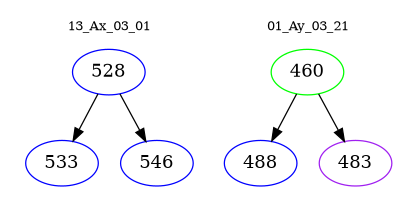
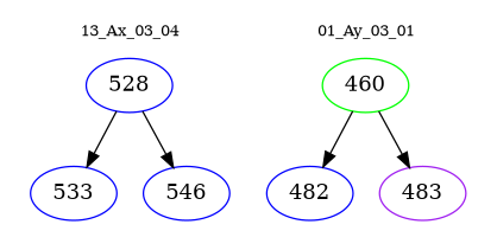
  digraph {
    node [color=blue]
    edge [color=black]
    n1 [label=528]
    n2 [label=533]
    n3 [label=546]
    n4 [color=green label=460]
-   n5 [label=488]
+   n5 [label=482]
    n6 [color=purple label=483]
    subgraph cluster_1 {
      color=white
      fontsize=10
-     label="13_Ax_03_01"
+     label="13_Ax_03_04"
      n1
      n2
      n3
    }
    subgraph cluster_2 {
      color=white
      fontsize=10
-     label="01_Ay_03_21"
+     label="01_Ay_03_01"
      n4
      n5
      n6
    }
    n1 -> n2
    n1 -> n3
    n4 -> n5
    n4 -> n6
  }
